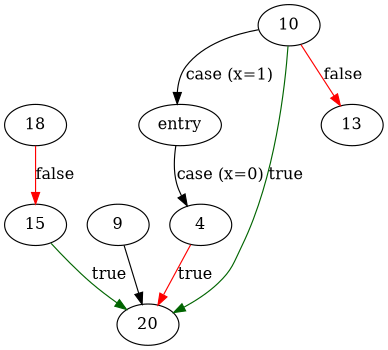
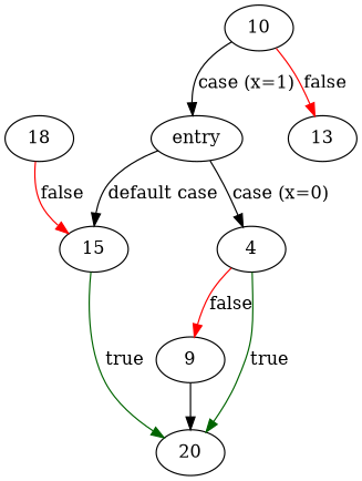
  digraph {
    n1 [label=entry]
    4
    15
    9
    20
    10
    13
    18
    n1 -> 4 [label="case (x=0)"]
-   4 -> 20 [color=red label=true]
+   n1 -> 15 [label="default case"]
+   4 -> 9 [color=red label=false]
+   4 -> 20 [color=darkgreen label=true]
    15 -> 20 [color=darkgreen label=true]
    9 -> 20
    10 -> n1 [label="case (x=1)"]
-   10 -> 20 [color=darkgreen label=true]
    10 -> 13 [color=red label=false]
    18 -> 15 [color=red label=false]
  }
